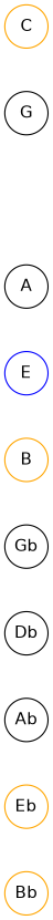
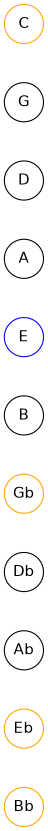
  graph {
    mindist=.1
    node [fontname=Helvetica margin=0 shape=circle]
    edge [style=invis]
    E [color=blue]
-   B [color=orange]
-   Gb
+   B
+   Gb [color=orange]
    Db
    Ab [color=black]
    Eb [color=orange]
    Bb [color=orange]
    C [color=orange]
    G
+   D
    A [color=black]
    subgraph sub_1 {
      E
      B
      Gb
      Db
      Ab
      Eb
      Bb
      C
      G
+     D
      A
    }
    E -- B
    B -- Gb
    Gb -- Db
    Db -- Ab
    Ab -- Eb
    Eb -- Bb
    C -- G
+   G -- D
+   D -- A
    A -- E
  }
